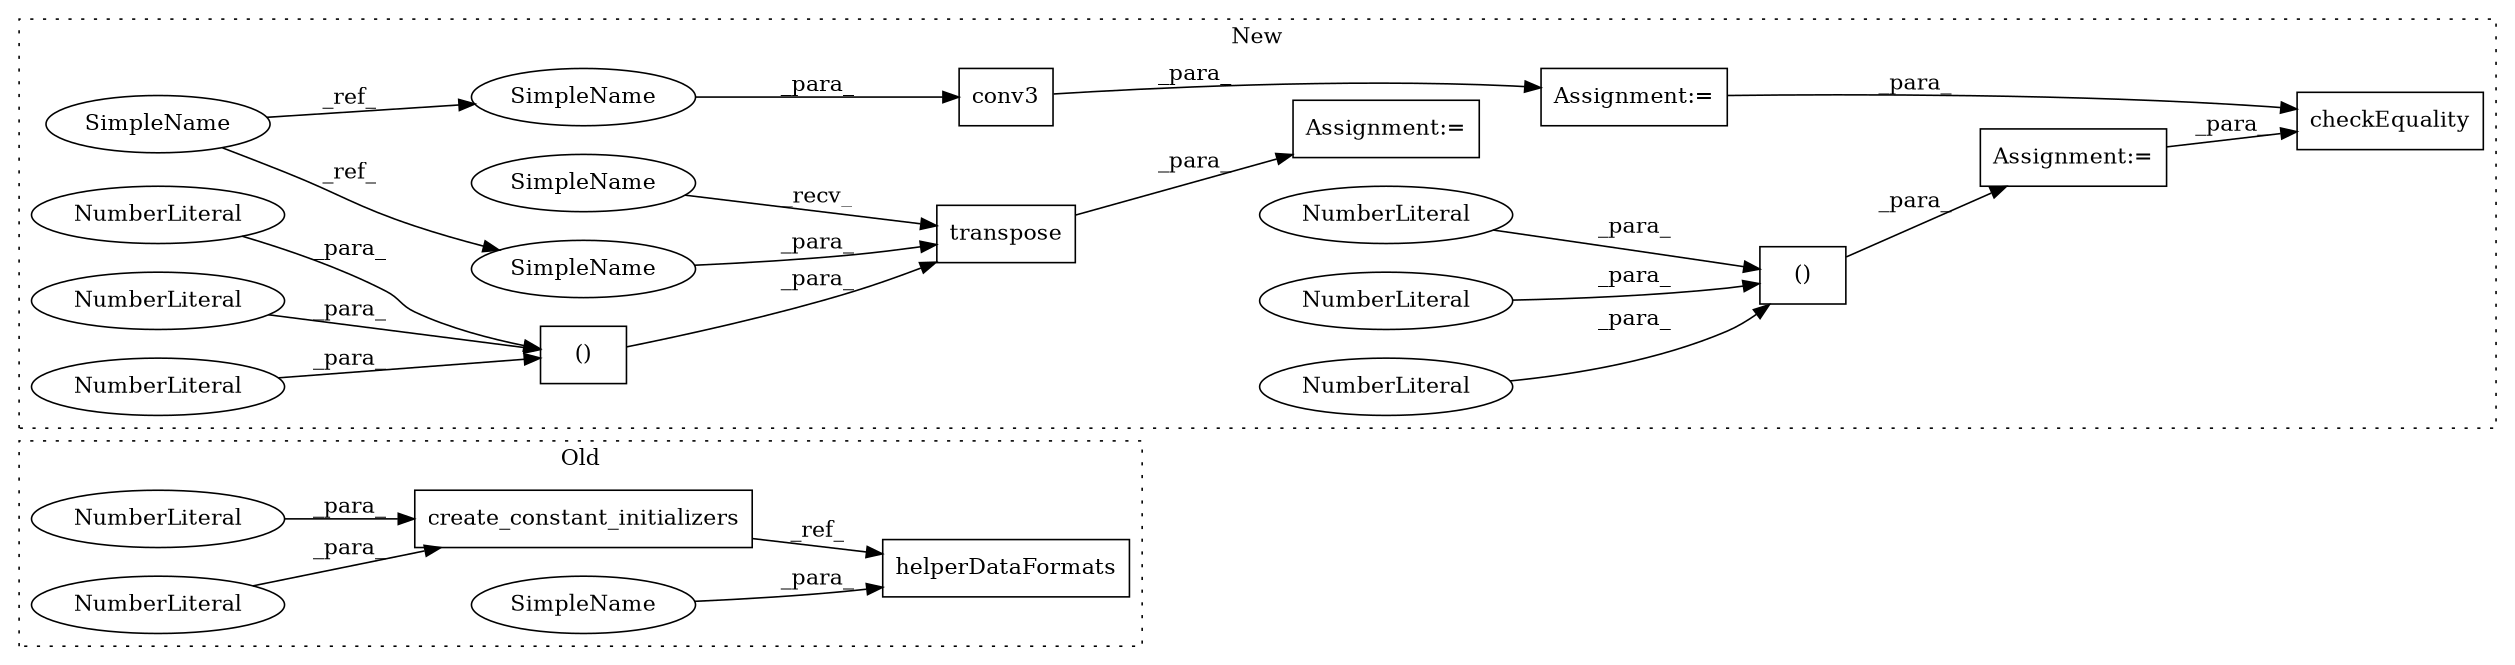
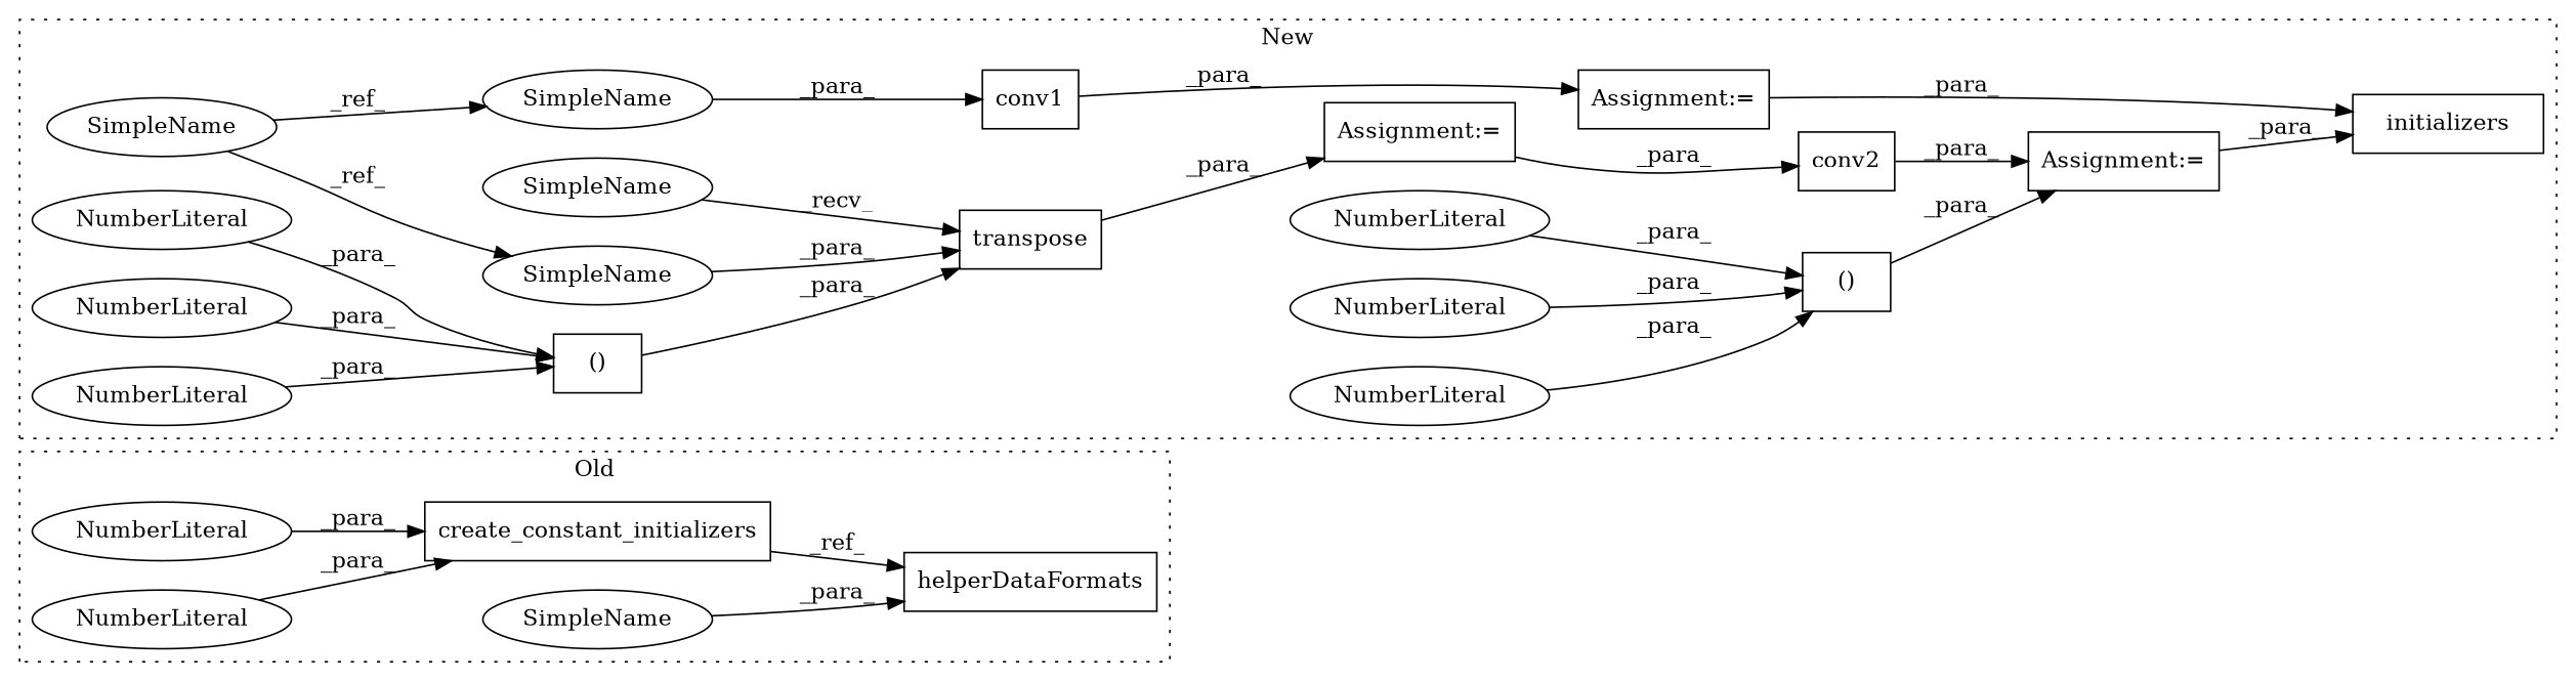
  digraph {
    fontname="DejaVu Serif"
    rankdir=LR
    node [a=34 fontname="DejaVu Serif" l=1 s=5172 shape=ellipse]
    edge [fontname="DejaVu Serif"]
    n1 [a=32 l="29,1" label=create_constant_initializers s="5212,5257" shape=box]
    n2 [a=32 l="18,1" label=helperDataFormats s="5358,5382" shape=box]
    n3 [l=3 label=NumberLiteral s=5245]
    n4 [l=3 label=NumberLiteral s=5241]
    n5 [a=42 label=SimpleName s=5381]
    n6 [a=42 l=10 label=SimpleName s=5144]
    n7 [a=32 l="10,2" label=transpose s="5155,5215" shape=box]
    n8 [a=106 l=43 label="()" shape=box]
    n9 [a=42 label=SimpleName s=4871]
-   n10 [a=32 l="6,1" label=conv3 s="4962,4969" shape=box]
+   n10 [a=32 l="6,1" label=conv1 s="4962,4969" shape=box]
    n11 [label=NumberLiteral s=5186]
    n12 [label=NumberLiteral]
    n13 [label=NumberLiteral s=5214]
-   n14 [a=32 l="14,1" label=checkEquality s="5327,5346" shape=box]
+   n14 [a=32 l="14,1" label=initializers s="5327,5346" shape=box]
    n15 [a=106 l=43 label="()" s=5271 shape=box]
    n16 [label=NumberLiteral s=5313]
    n17 [label=NumberLiteral s=5299]
    n18 [label=NumberLiteral s=5285]
+   n19 [a=32 l="6,1" label=conv2 s="5247,5264" shape=box]
    n20 [a=7 label="Assignment:=" s=4961 shape=box]
    n21 [a=7 label="Assignment:=" s=5143 shape=box]
    n22 [a=7 label="Assignment:=" s=5225 shape=box]
    n23 [a=42 label=SimpleName s=5165]
    n24 [a=42 label=SimpleName s=4968]
    subgraph cluster_1 {
      label=Old
      style=dotted
      n1
      n2
      n3
      n4
      n5
    }
    subgraph cluster_2 {
      label=New
      style=dotted
      n6
      n7
      n8
      n9
      n10
      n11
      n12
      n13
      n14
      n15
      n16
      n17
      n18
+     n19
      n20
      n21
      n22
      n23
      n24
    }
    n1 -> n2 [label=_ref_]
    n3 -> n1 [label=_para_]
    n4 -> n1 [label=_para_]
    n5 -> n2 [label=_para_]
    n6 -> n7 [label=_recv_]
    n7 -> n21 [label=_para_]
    n8 -> n7 [label=_para_]
    n9 -> n23 [label=_ref_]
    n9 -> n24 [label=_ref_]
    n10 -> n20 [label=_para_]
    n11 -> n8 [label=_para_]
    n12 -> n8 [label=_para_]
    n13 -> n8 [label=_para_]
    n15 -> n22 [label=_para_]
    n16 -> n15 [label=_para_]
    n17 -> n15 [label=_para_]
    n18 -> n15 [label=_para_]
+   n19 -> n22 [label=_para_]
    n20 -> n14 [label=_para_]
+   n21 -> n19 [label=_para_]
    n22 -> n14 [label=_para_]
    n23 -> n7 [label=_para_]
    n24 -> n10 [label=_para_]
  }
